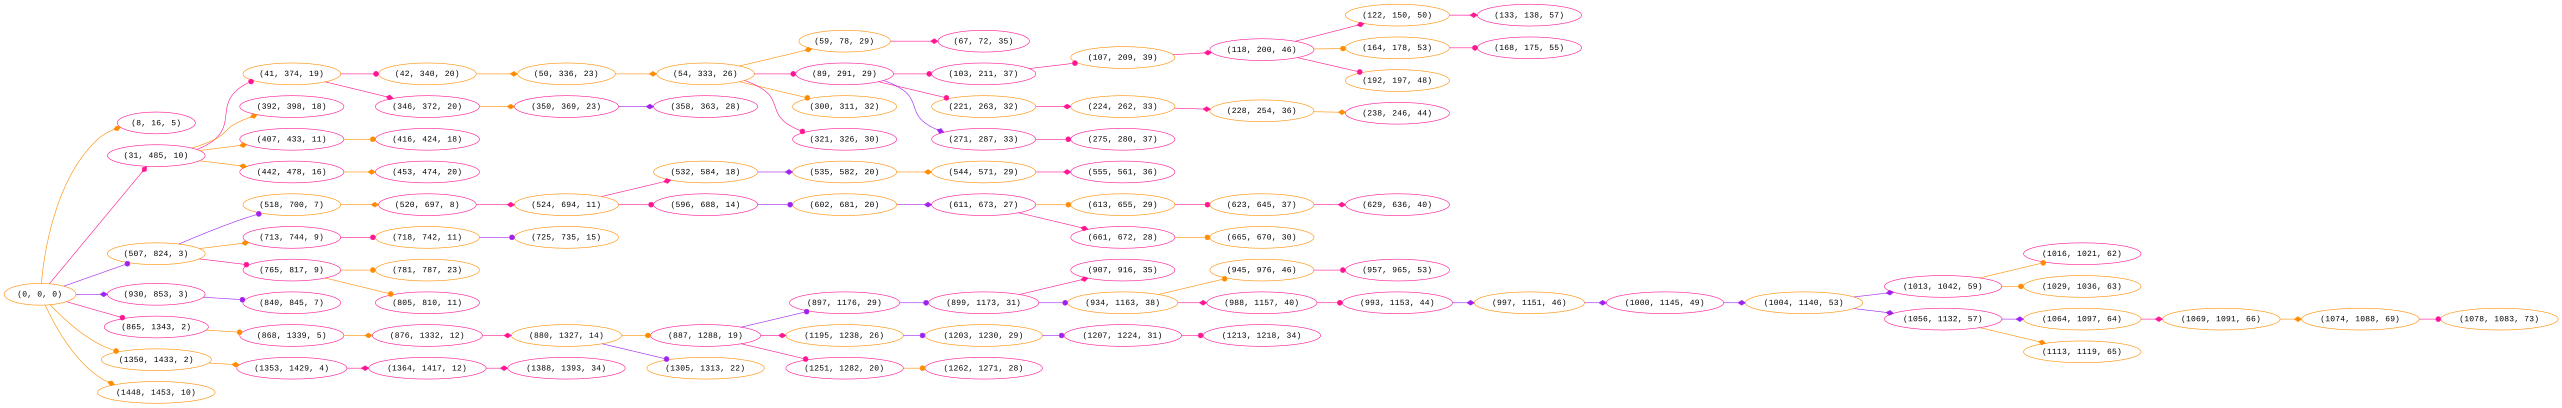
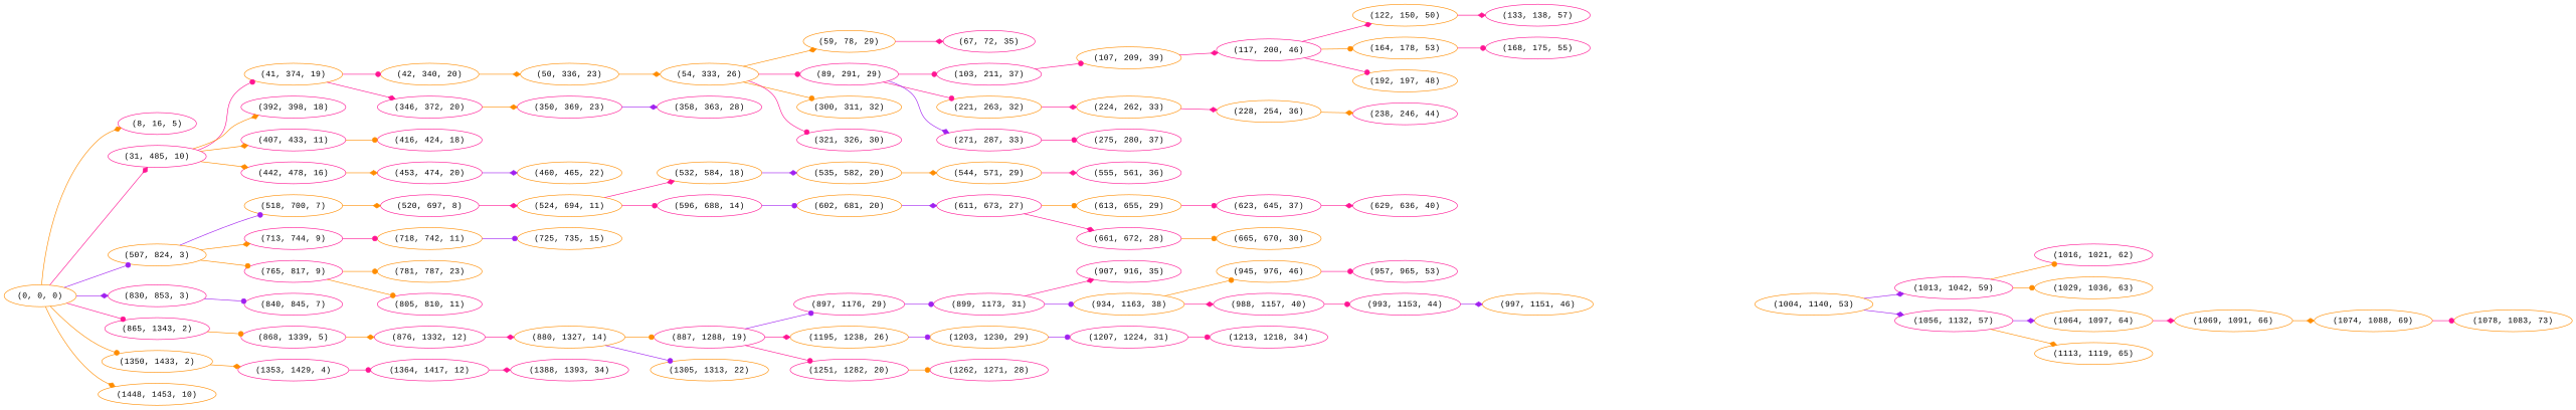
  digraph {
    fontname="Liberation Mono"
    rankdir=LR
    node [color=deeppink fontname="Liberation Mono"]
    edge [arrowhead=diamond color=deeppink fontname="Liberation Mono"]
    "(0, 0, 0)" [color=darkorange]
    "(8, 16, 5)"
    "(31, 485, 10)"
    "(507, 824, 3)" [color=darkorange]
-   "(830, 853, 3)" [label="(930, 853, 3)"]
+   "(830, 853, 3)"
    "(865, 1343, 2)"
    "(1350, 1433, 2)" [color=darkorange]
    "(1448, 1453, 10)" [color=darkorange]
    "(41, 374, 19)" [color=darkorange]
    "(392, 398, 18)"
    "(407, 433, 11)"
    "(442, 478, 16)"
    "(518, 700, 7)" [color=darkorange]
    "(713, 744, 9)"
    "(765, 817, 9)"
    "(840, 845, 7)"
    "(868, 1339, 5)"
    "(1353, 1429, 4)"
    "(42, 340, 20)" [color=darkorange]
    "(346, 372, 20)"
    "(416, 424, 18)"
    "(453, 474, 20)"
    "(50, 336, 23)" [color=darkorange]
    "(350, 369, 23)"
    "(54, 333, 26)" [color=darkorange]
    "(59, 78, 29)" [color=darkorange]
    "(89, 291, 29)"
    "(300, 311, 32)" [color=darkorange]
    "(321, 326, 30)"
    "(67, 72, 35)"
    "(103, 211, 37)"
    "(221, 263, 32)" [color=darkorange]
    "(271, 287, 33)"
    "(107, 209, 39)" [color=darkorange]
    "(224, 262, 33)" [color=darkorange]
    "(275, 280, 37)"
-   "(117, 200, 46)" [label="(118, 200, 46)"]
+   "(117, 200, 46)"
    "(122, 150, 50)" [color=darkorange]
    "(164, 178, 53)" [color=darkorange]
    "(192, 197, 48)" [color=darkorange]
    "(133, 138, 57)"
    "(168, 175, 55)"
    "(228, 254, 36)" [color=darkorange]
    "(238, 246, 44)"
    "(358, 363, 28)"
+   "(460, 465, 22)" [color=darkorange]
    "(520, 697, 8)"
    "(718, 742, 11)" [color=darkorange]
    "(781, 787, 23)" [color=darkorange]
    "(805, 810, 11)"
    "(524, 694, 11)" [color=darkorange]
    "(532, 584, 18)" [color=darkorange]
    "(596, 688, 14)"
    "(535, 582, 20)" [color=darkorange]
    "(602, 681, 20)" [color=darkorange]
    "(544, 571, 29)" [color=darkorange]
    "(555, 561, 36)"
    "(611, 673, 27)"
    "(613, 655, 29)" [color=darkorange]
    "(661, 672, 28)"
-   "(623, 645, 37)" [color=darkorange]
+   "(623, 645, 37)"
    "(665, 670, 30)" [color=darkorange]
    "(629, 636, 40)"
    "(725, 735, 15)" [color=darkorange]
    "(876, 1332, 12)"
    "(880, 1327, 14)" [color=darkorange]
    "(887, 1288, 19)"
    "(1305, 1313, 22)" [color=darkorange]
    "(897, 1176, 29)"
    "(1195, 1238, 26)" [color=darkorange]
    "(1251, 1282, 20)"
    "(899, 1173, 31)"
    "(1203, 1230, 29)" [color=darkorange]
    "(1262, 1271, 28)"
    "(907, 916, 35)"
    "(934, 1163, 38)" [color=darkorange]
    "(945, 976, 46)" [color=darkorange]
    "(988, 1157, 40)"
    "(957, 965, 53)"
    "(993, 1153, 44)"
    "(997, 1151, 46)" [color=darkorange]
-   "(1000, 1145, 49)"
    "(1004, 1140, 53)" [color=darkorange]
    "(1013, 1042, 59)"
    "(1056, 1132, 57)"
    "(1016, 1021, 62)"
    "(1029, 1036, 63)" [color=darkorange]
    "(1064, 1097, 64)" [color=darkorange]
    "(1113, 1119, 65)" [color=darkorange]
    "(1069, 1091, 66)" [color=darkorange]
    "(1074, 1088, 69)" [color=darkorange]
    "(1078, 1083, 73)" [color=darkorange]
    "(1207, 1224, 31)"
    "(1213, 1218, 34)"
    "(1364, 1417, 12)"
    "(1388, 1393, 34)"
    "(0, 0, 0)" -> "(8, 16, 5)" [color=darkorange]
    "(0, 0, 0)" -> "(31, 485, 10)"
    "(0, 0, 0)" -> "(507, 824, 3)" [arrowhead=dot color=purple]
    "(0, 0, 0)" -> "(830, 853, 3)" [color=purple]
    "(0, 0, 0)" -> "(865, 1343, 2)" [arrowhead=dot]
    "(0, 0, 0)" -> "(1350, 1433, 2)" [arrowhead=dot color=darkorange]
    "(0, 0, 0)" -> "(1448, 1453, 10)" [color=darkorange]
    "(31, 485, 10)" -> "(41, 374, 19)" [arrowhead=dot]
    "(31, 485, 10)" -> "(392, 398, 18)" [color=darkorange]
    "(31, 485, 10)" -> "(407, 433, 11)" [color=darkorange]
    "(31, 485, 10)" -> "(442, 478, 16)" [color=darkorange]
    "(507, 824, 3)" -> "(518, 700, 7)" [arrowhead=dot color=purple]
    "(507, 824, 3)" -> "(713, 744, 9)" [color=darkorange]
-   "(507, 824, 3)" -> "(765, 817, 9)" [arrowhead=dot]
+   "(507, 824, 3)" -> "(765, 817, 9)" [arrowhead=dot color=darkorange]
    "(830, 853, 3)" -> "(840, 845, 7)" [arrowhead=dot color=purple]
    "(865, 1343, 2)" -> "(868, 1339, 5)" [arrowhead=dot color=darkorange]
    "(1350, 1433, 2)" -> "(1353, 1429, 4)" [color=darkorange]
    "(41, 374, 19)" -> "(42, 340, 20)" [arrowhead=dot]
    "(41, 374, 19)" -> "(346, 372, 20)"
    "(407, 433, 11)" -> "(416, 424, 18)" [arrowhead=dot color=darkorange]
    "(442, 478, 16)" -> "(453, 474, 20)" [color=darkorange]
    "(518, 700, 7)" -> "(520, 697, 8)" [color=darkorange]
    "(713, 744, 9)" -> "(718, 742, 11)" [arrowhead=dot]
    "(765, 817, 9)" -> "(781, 787, 23)" [arrowhead=dot color=darkorange]
    "(765, 817, 9)" -> "(805, 810, 11)" [arrowhead=dot color=darkorange]
    "(868, 1339, 5)" -> "(876, 1332, 12)" [color=darkorange]
-   "(1353, 1429, 4)" -> "(1364, 1417, 12)"
+   "(1353, 1429, 4)" -> "(1364, 1417, 12)" [arrowhead=dot]
    "(42, 340, 20)" -> "(50, 336, 23)" [color=darkorange]
    "(346, 372, 20)" -> "(350, 369, 23)" [color=darkorange]
+   "(453, 474, 20)" -> "(460, 465, 22)" [color=purple]
    "(50, 336, 23)" -> "(54, 333, 26)" [color=darkorange]
    "(350, 369, 23)" -> "(358, 363, 28)" [color=purple]
    "(54, 333, 26)" -> "(59, 78, 29)" [color=darkorange]
    "(54, 333, 26)" -> "(89, 291, 29)" [arrowhead=dot]
    "(54, 333, 26)" -> "(300, 311, 32)" [arrowhead=dot color=darkorange]
    "(54, 333, 26)" -> "(321, 326, 30)" [arrowhead=dot]
    "(59, 78, 29)" -> "(67, 72, 35)"
    "(89, 291, 29)" -> "(103, 211, 37)" [arrowhead=dot]
    "(89, 291, 29)" -> "(221, 263, 32)" [arrowhead=dot]
    "(89, 291, 29)" -> "(271, 287, 33)" [color=purple]
    "(103, 211, 37)" -> "(107, 209, 39)" [arrowhead=dot]
    "(221, 263, 32)" -> "(224, 262, 33)"
    "(271, 287, 33)" -> "(275, 280, 37)" [arrowhead=dot]
    "(107, 209, 39)" -> "(117, 200, 46)"
    "(224, 262, 33)" -> "(228, 254, 36)"
    "(117, 200, 46)" -> "(122, 150, 50)"
    "(117, 200, 46)" -> "(164, 178, 53)" [arrowhead=dot color=darkorange]
    "(117, 200, 46)" -> "(192, 197, 48)" [arrowhead=dot]
    "(122, 150, 50)" -> "(133, 138, 57)"
    "(164, 178, 53)" -> "(168, 175, 55)" [arrowhead=dot]
    "(228, 254, 36)" -> "(238, 246, 44)" [color=darkorange]
    "(520, 697, 8)" -> "(524, 694, 11)"
    "(718, 742, 11)" -> "(725, 735, 15)" [arrowhead=dot color=purple]
    "(524, 694, 11)" -> "(532, 584, 18)"
    "(524, 694, 11)" -> "(596, 688, 14)" [arrowhead=dot]
    "(532, 584, 18)" -> "(535, 582, 20)" [color=purple]
    "(596, 688, 14)" -> "(602, 681, 20)" [arrowhead=dot color=purple]
    "(535, 582, 20)" -> "(544, 571, 29)" [color=darkorange]
    "(602, 681, 20)" -> "(611, 673, 27)" [color=purple]
    "(544, 571, 29)" -> "(555, 561, 36)"
    "(611, 673, 27)" -> "(613, 655, 29)" [arrowhead=dot color=darkorange]
    "(611, 673, 27)" -> "(661, 672, 28)"
    "(613, 655, 29)" -> "(623, 645, 37)" [arrowhead=dot]
    "(661, 672, 28)" -> "(665, 670, 30)" [arrowhead=dot color=darkorange]
    "(623, 645, 37)" -> "(629, 636, 40)"
    "(876, 1332, 12)" -> "(880, 1327, 14)"
    "(880, 1327, 14)" -> "(887, 1288, 19)" [arrowhead=dot color=darkorange]
    "(880, 1327, 14)" -> "(1305, 1313, 22)" [arrowhead=dot color=purple]
    "(887, 1288, 19)" -> "(897, 1176, 29)" [arrowhead=dot color=purple]
    "(887, 1288, 19)" -> "(1195, 1238, 26)"
    "(887, 1288, 19)" -> "(1251, 1282, 20)" [arrowhead=dot]
    "(897, 1176, 29)" -> "(899, 1173, 31)" [arrowhead=dot color=purple]
    "(1195, 1238, 26)" -> "(1203, 1230, 29)" [arrowhead=dot color=purple]
    "(1251, 1282, 20)" -> "(1262, 1271, 28)" [arrowhead=dot color=darkorange]
    "(899, 1173, 31)" -> "(907, 916, 35)"
    "(899, 1173, 31)" -> "(934, 1163, 38)" [arrowhead=dot color=purple]
    "(1203, 1230, 29)" -> "(1207, 1224, 31)" [arrowhead=dot color=purple]
    "(934, 1163, 38)" -> "(945, 976, 46)" [arrowhead=dot color=darkorange]
    "(934, 1163, 38)" -> "(988, 1157, 40)"
    "(945, 976, 46)" -> "(957, 965, 53)" [arrowhead=dot]
    "(988, 1157, 40)" -> "(993, 1153, 44)" [arrowhead=dot]
    "(993, 1153, 44)" -> "(997, 1151, 46)" [color=purple]
-   "(997, 1151, 46)" -> "(1000, 1145, 49)" [color=purple]
-   "(1000, 1145, 49)" -> "(1004, 1140, 53)" [color=purple]
    "(1004, 1140, 53)" -> "(1013, 1042, 59)" [color=purple]
    "(1004, 1140, 53)" -> "(1056, 1132, 57)" [color=purple]
    "(1013, 1042, 59)" -> "(1016, 1021, 62)" [arrowhead=dot color=darkorange]
    "(1013, 1042, 59)" -> "(1029, 1036, 63)" [arrowhead=dot color=darkorange]
    "(1056, 1132, 57)" -> "(1064, 1097, 64)" [color=purple]
    "(1056, 1132, 57)" -> "(1113, 1119, 65)" [color=darkorange]
    "(1064, 1097, 64)" -> "(1069, 1091, 66)"
    "(1069, 1091, 66)" -> "(1074, 1088, 69)" [color=darkorange]
    "(1074, 1088, 69)" -> "(1078, 1083, 73)" [arrowhead=dot]
    "(1207, 1224, 31)" -> "(1213, 1218, 34)" [arrowhead=dot]
    "(1364, 1417, 12)" -> "(1388, 1393, 34)"
  }
